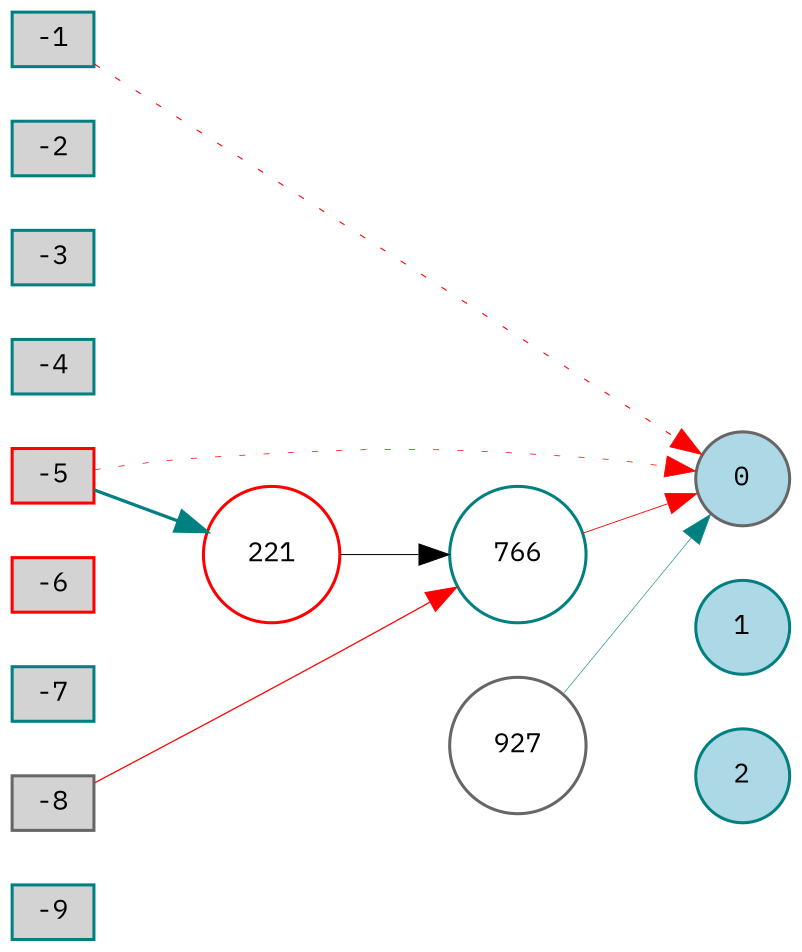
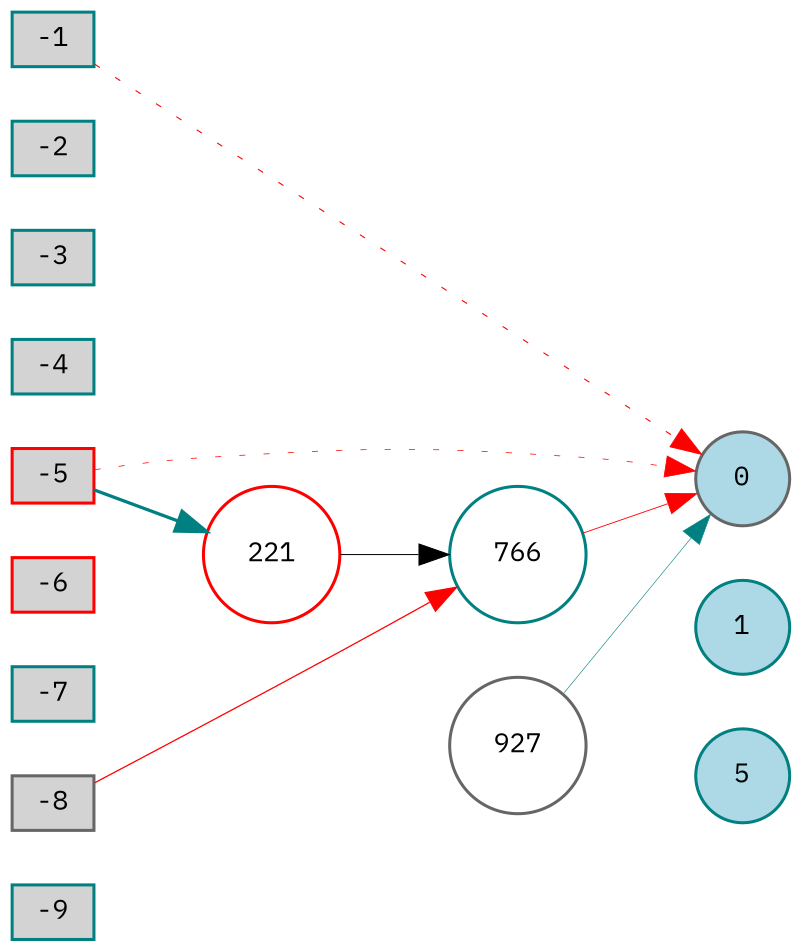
  digraph {
    fontname="IBM Plex Mono"
    rankdir=LR
    node [color=teal fillcolor=lightgray fontname="IBM Plex Mono" fontsize=9 shape=box style=filled]
    edge [fontname="IBM Plex Mono" style=invis]
    -1 [height=0.2 width=0.2]
    -2 [height=0.2 width=0.2]
    -3 [height=0.2 width=0.2]
    -4 [height=0.2 width=0.2]
    -5 [color=red height=0.2 width=0.2]
    -6 [color=red height=0.2 width=0.2]
    -7 [height=0.2 width=0.2]
    -8 [color=gray40 height=0.2 width=0.2]
    -9 [height=0.2 width=0.2]
    0 [color=gray40 fillcolor=lightblue height=0.2 shape=circle width=0.2]
    1 [fillcolor=lightblue height=0.2 shape=circle width=0.2]
-   2 [fillcolor=lightblue height=0.2 shape=circle width=0.2]
+   2 [fillcolor=lightblue height=0.2 shape=circle width=0.2 label=5]
    221 [color=red fillcolor=white height=0.2 shape=circle width=0.2]
    766 [fillcolor=white height=0.2 shape=circle width=0.2]
    927 [color=gray40 fillcolor=white height=0.2 shape=circle width=0.2]
    subgraph sub_1 {
      rank=source
      -1
      -2
      -3
      -4
      -5
      -6
      -7
      -8
      -9
    }
    subgraph sub_2 {
      rank=sink
      0
      1
      2
    }
    -1 -> -2
    -1 -> 0 [color=red penwidth=0.36031997386048387 style=dotted]
    -2 -> -3
    -3 -> -4
    -4 -> -5
    -5 -> -6
    -5 -> 0 [color=red penwidth=0.24435904462951422 style=dotted]
    -5 -> 221 [color=teal penwidth=1.0711732191937746 style=solid]
    -6 -> -7
    -7 -> -8
    -8 -> -9
    -8 -> 766 [color=red penwidth=0.4187330853727914 style=solid]
    0 -> 1
    1 -> 2
    221 -> 766 [color=black penwidth=0.32883596221878975 style=solid]
    766 -> 0 [color=red penwidth=0.2903676539607204 style=solid]
    927 -> 0 [color=teal penwidth=0.19651361521988353 style=solid]
  }
